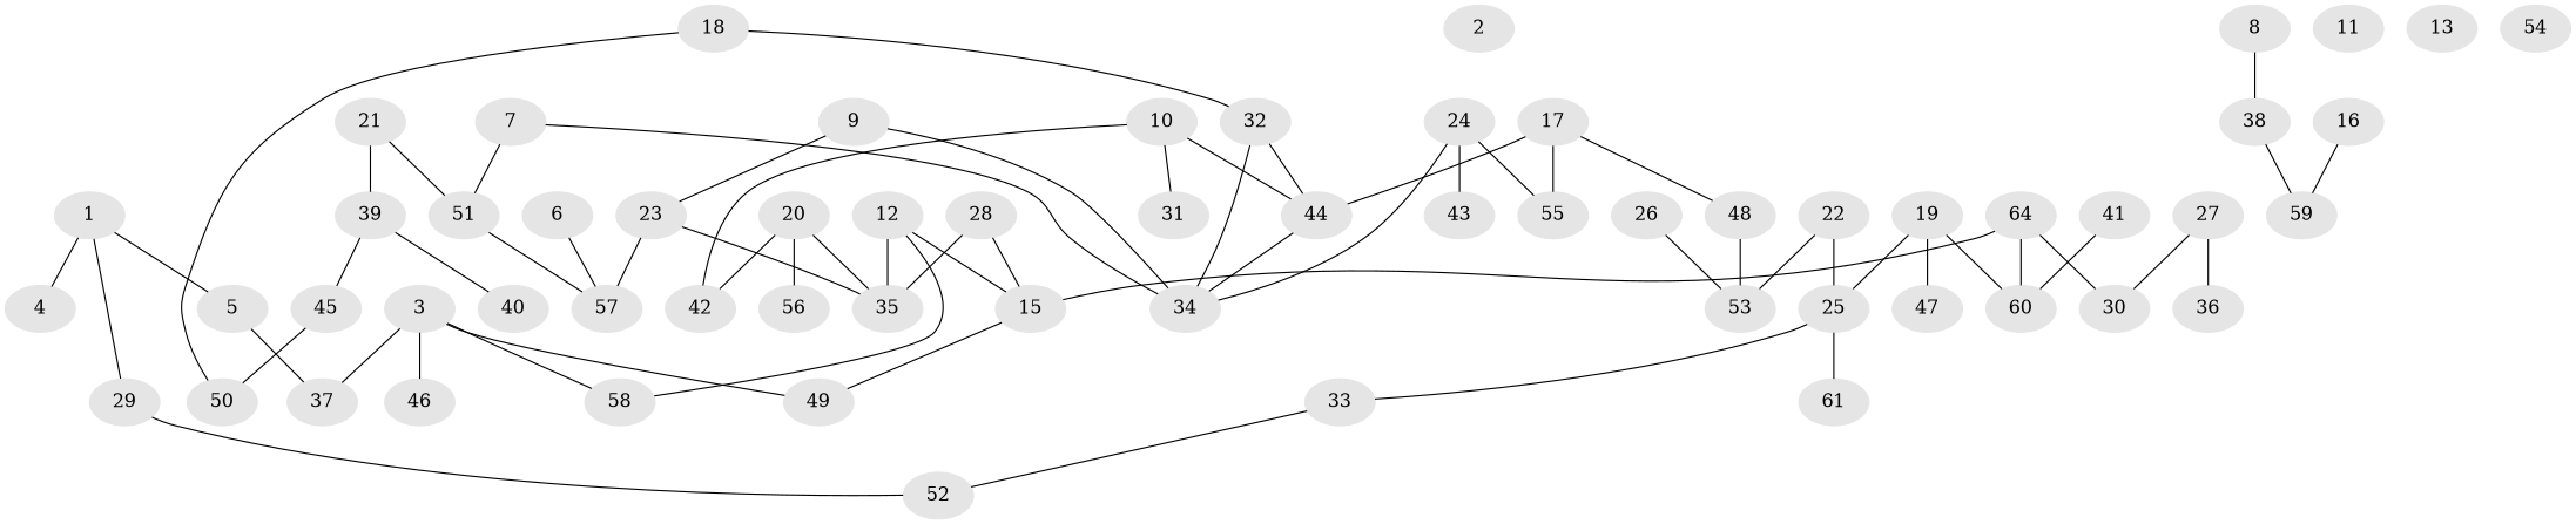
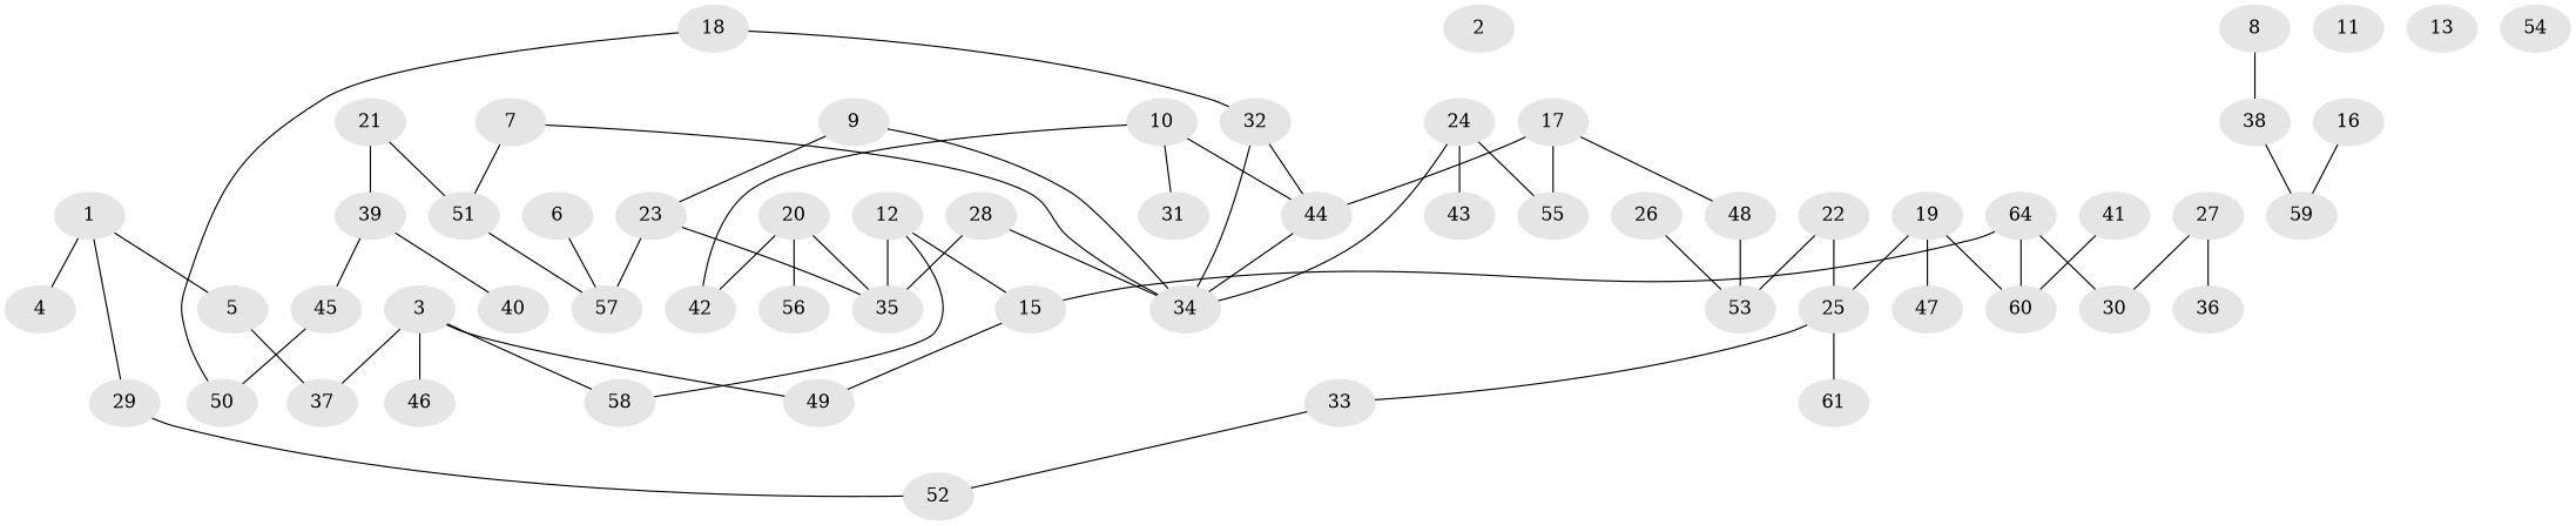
  graph {
    node [color=gray90 style=filled]
    1
    4
    5
    29
    37
    52
    2
    3
    46
    49
    58
    6
    57
    7
    34
    51
    8
    38
    59
    9
    23
    35
    10
    31
    42
    44
    11
    12
    15
    13
    n31 [label=64]
    30
    60
    16
    17
    48
    55
    53
    18
    32
    50
    19
    25
    47
    33
    61
    20
    56
    21
    39
    40
    45
    22
    24
    43
    26
    27
    36
    28
    41
    54
    1 -- 4
    1 -- 5
    1 -- 29
    5 -- 37
    29 -- 52
    3 -- 37
    3 -- 46
    3 -- 49
    3 -- 58
    6 -- 57
    7 -- 34
    7 -- 51
    51 -- 57
    8 -- 38
    38 -- 59
    9 -- 34
    9 -- 23
    23 -- 57
    23 -- 35
    10 -- 31
    10 -- 42
    10 -- 44
    44 -- 34
    12 -- 58
    12 -- 35
    12 -- 15
    15 -- 49
    n31 -- 15
    n31 -- 30
    n31 -- 60
    16 -- 59
    17 -- 44
    17 -- 48
    17 -- 55
    48 -- 53
    18 -- 32
    18 -- 50
    32 -- 34
    32 -- 44
    19 -- 60
    19 -- 25
    19 -- 47
    25 -- 33
    25 -- 61
    33 -- 52
    20 -- 35
    20 -- 42
    20 -- 56
    21 -- 51
    21 -- 39
    39 -- 40
    39 -- 45
    45 -- 50
    22 -- 53
    22 -- 25
    24 -- 34
    24 -- 55
    24 -- 43
    26 -- 53
    27 -- 30
    27 -- 36
-   28 -- 15
+   28 -- 34
    28 -- 35
    41 -- 60
  }
